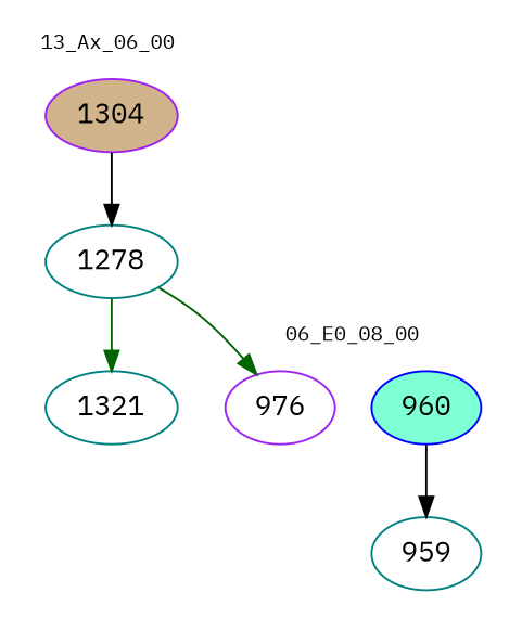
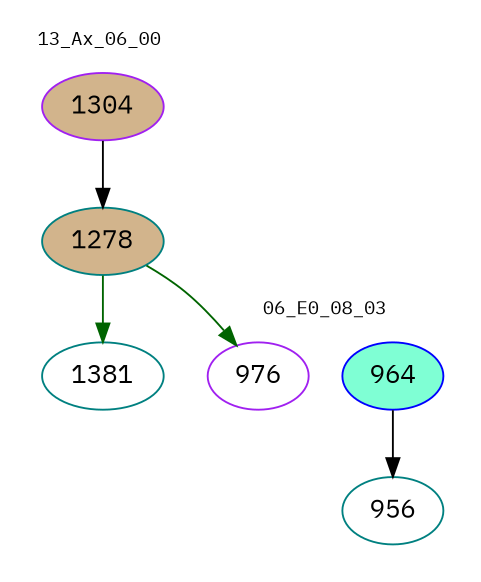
  digraph {
    fontname="IBM Plex Mono"
    node [color=teal fillcolor=white fontname="IBM Plex Mono" style=filled]
    edge [color=black fontname="IBM Plex Mono"]
    n1 [color=purple fillcolor=tan label=1304]
-   n2 [label=1278]
-   n3 [label=1321]
-   n4 [color=blue fillcolor=aquamarine label=960]
-   n5 [label=959]
+   n2 [fillcolor=tan label=1278]
+   n3 [label=1381]
+   n4 [color=blue fillcolor=aquamarine label=964]
+   n5 [label=956]
    n6 [color=purple label=976]
    subgraph cluster_1 {
      color=white
      fontsize=10
      label="13_Ax_06_00"
      n1
      n2
      n3
    }
    subgraph cluster_2 {
      color=white
      fontsize=10
-     label="06_E0_08_00"
+     label="06_E0_08_03"
      n4
      n5
      n6
    }
    n1 -> n2
    n2 -> n3 [color=darkgreen]
    n2 -> n6 [color=darkgreen]
    n4 -> n5
  }
